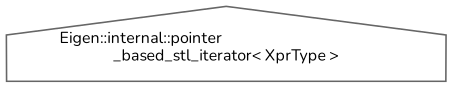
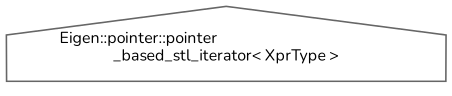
  digraph {
    rankdir=LR
    fontname=Nunito
-   n1 [color=grey40 fillcolor=white fontname=Nunito fontsize=10 height=0.2 label="Eigen::internal::pointer\l_based_stl_iterator\< XprType \>" shape=house style=filled width=0.4]
+   n1 [color=grey40 fillcolor=white fontname=Nunito fontsize=10 height=0.2 label="Eigen::pointer::pointer\l_based_stl_iterator\< XprType \>" shape=house style=filled width=0.4]
  }
